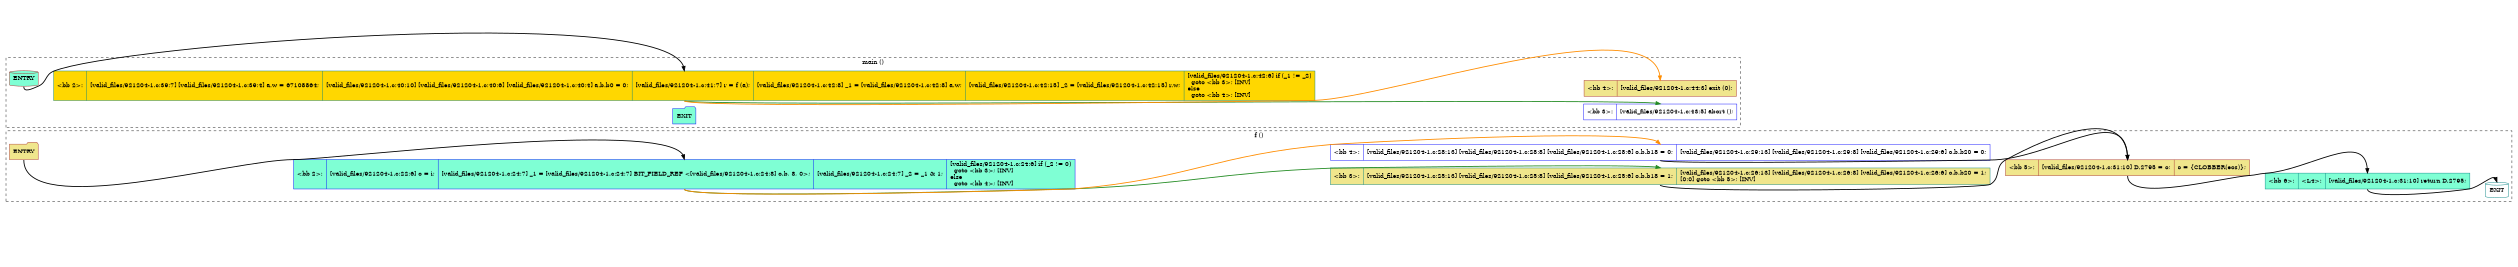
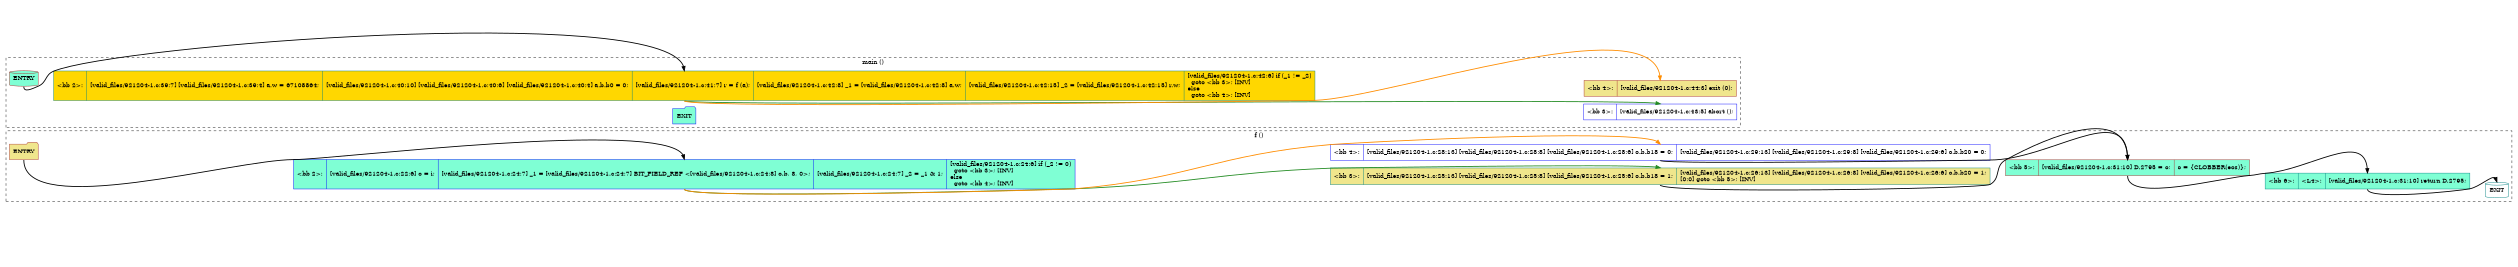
  digraph {
    rankdir=LR
    node [fillcolor=khaki shape=record style=filled color=brown]
    edge [constraint=true headport=n style="solid,bold" tailport=s color=black weight=100]
    n1 [label=ENTRY shape=folder]
    n2 [fillcolor=white label=EXIT shape=cylinder color=teal]
    n3 [fillcolor=aquamarine label="{\<bb\ 2\>:\l|[valid_files/921204-1.c:22:6]\ o\ =\ i;\l|[valid_files/921204-1.c:24:7]\ _1\ =\ [valid_files/921204-1.c:24:7]\ BIT_FIELD_REF\ \<[valid_files/921204-1.c:24:8]\ o.b,\ 8,\ 0\>;\l|[valid_files/921204-1.c:24:7]\ _2\ =\ _1\ &\ 1;\l|[valid_files/921204-1.c:24:6]\ if\ (_2\ !=\ 0)\l\ \ goto\ \<bb\ 3\>;\ [INV]\lelse\l\ \ goto\ \<bb\ 4\>;\ [INV]\l}" color=blue]
    n4 [label="{\<bb\ 3\>:\l|[valid_files/921204-1.c:25:13]\ [valid_files/921204-1.c:25:8]\ [valid_files/921204-1.c:25:6]\ o.b.b18\ =\ 1;\l|[valid_files/921204-1.c:26:13]\ [valid_files/921204-1.c:26:8]\ [valid_files/921204-1.c:26:6]\ o.b.b20\ =\ 1;\l[0:0]\ goto\ \<bb\ 5\>;\ [INV]\l}" color=teal]
    n5 [fillcolor=white label="{\<bb\ 4\>:\l|[valid_files/921204-1.c:28:13]\ [valid_files/921204-1.c:28:8]\ [valid_files/921204-1.c:28:6]\ o.b.b18\ =\ 0;\l|[valid_files/921204-1.c:29:13]\ [valid_files/921204-1.c:29:8]\ [valid_files/921204-1.c:29:6]\ o.b.b20\ =\ 0;\l}" color=blue]
-   n6 [label="{\<bb\ 5\>:\l|[valid_files/921204-1.c:31:10]\ D.2795\ =\ o;\l|o\ =\ \{CLOBBER(eos)\};\l}"]
+   n6 [fillcolor=aquamarine label="{\<bb\ 5\>:\l|[valid_files/921204-1.c:31:10]\ D.2795\ =\ o;\l|o\ =\ \{CLOBBER(eos)\};\l}"]
    n7 [fillcolor=aquamarine label="{\<bb\ 6\>:\l|\<L4\>:\l|[valid_files/921204-1.c:31:10]\ return\ D.2795;\l}" color=teal]
    n8 [fillcolor=aquamarine label=ENTRY shape=cylinder]
    n9 [fillcolor=aquamarine label=EXIT shape=folder color=blue]
    n10 [fillcolor=gold label="{\<bb\ 2\>:\l|[valid_files/921204-1.c:39:7]\ [valid_files/921204-1.c:39:4]\ a.w\ =\ 67108864;\l|[valid_files/921204-1.c:40:10]\ [valid_files/921204-1.c:40:6]\ [valid_files/921204-1.c:40:4]\ a.b.b0\ =\ 0;\l|[valid_files/921204-1.c:41:7]\ r\ =\ f\ (a);\l|[valid_files/921204-1.c:42:8]\ _1\ =\ [valid_files/921204-1.c:42:8]\ a.w;\l|[valid_files/921204-1.c:42:15]\ _2\ =\ [valid_files/921204-1.c:42:15]\ r.w;\l|[valid_files/921204-1.c:42:6]\ if\ (_1\ !=\ _2)\l\ \ goto\ \<bb\ 3\>;\ [INV]\lelse\l\ \ goto\ \<bb\ 4\>;\ [INV]\l}" color=teal]
    n11 [fillcolor=white label="{\<bb\ 3\>:\l|[valid_files/921204-1.c:43:5]\ abort\ ();\l}" color=blue]
    n12 [label="{\<bb\ 4\>:\l|[valid_files/921204-1.c:44:3]\ exit\ (0);\l}"]
    subgraph cluster_1 {
      color=black
      label="f ()"
      style=dashed
      n1
      n2
      n3
      n4
      n5
      n6
      n7
    }
    subgraph cluster_2 {
      color=black
      label="main ()"
      style=dashed
      n8
      n9
      n10
      n11
      n12
    }
    n1 -> n2 [style=invis color="" weight=""]
    n1 -> n3
    n3 -> n4 [color=forestgreen weight=10]
    n3 -> n5 [color=darkorange weight=10]
    n4 -> n6
    n5 -> n6
    n6 -> n7
    n7 -> n2 [weight=10]
    n8 -> n9 [style=invis color="" weight=""]
    n8 -> n10
    n10 -> n11 [color=forestgreen weight=10]
    n10 -> n12 [color=darkorange weight=10]
  }
